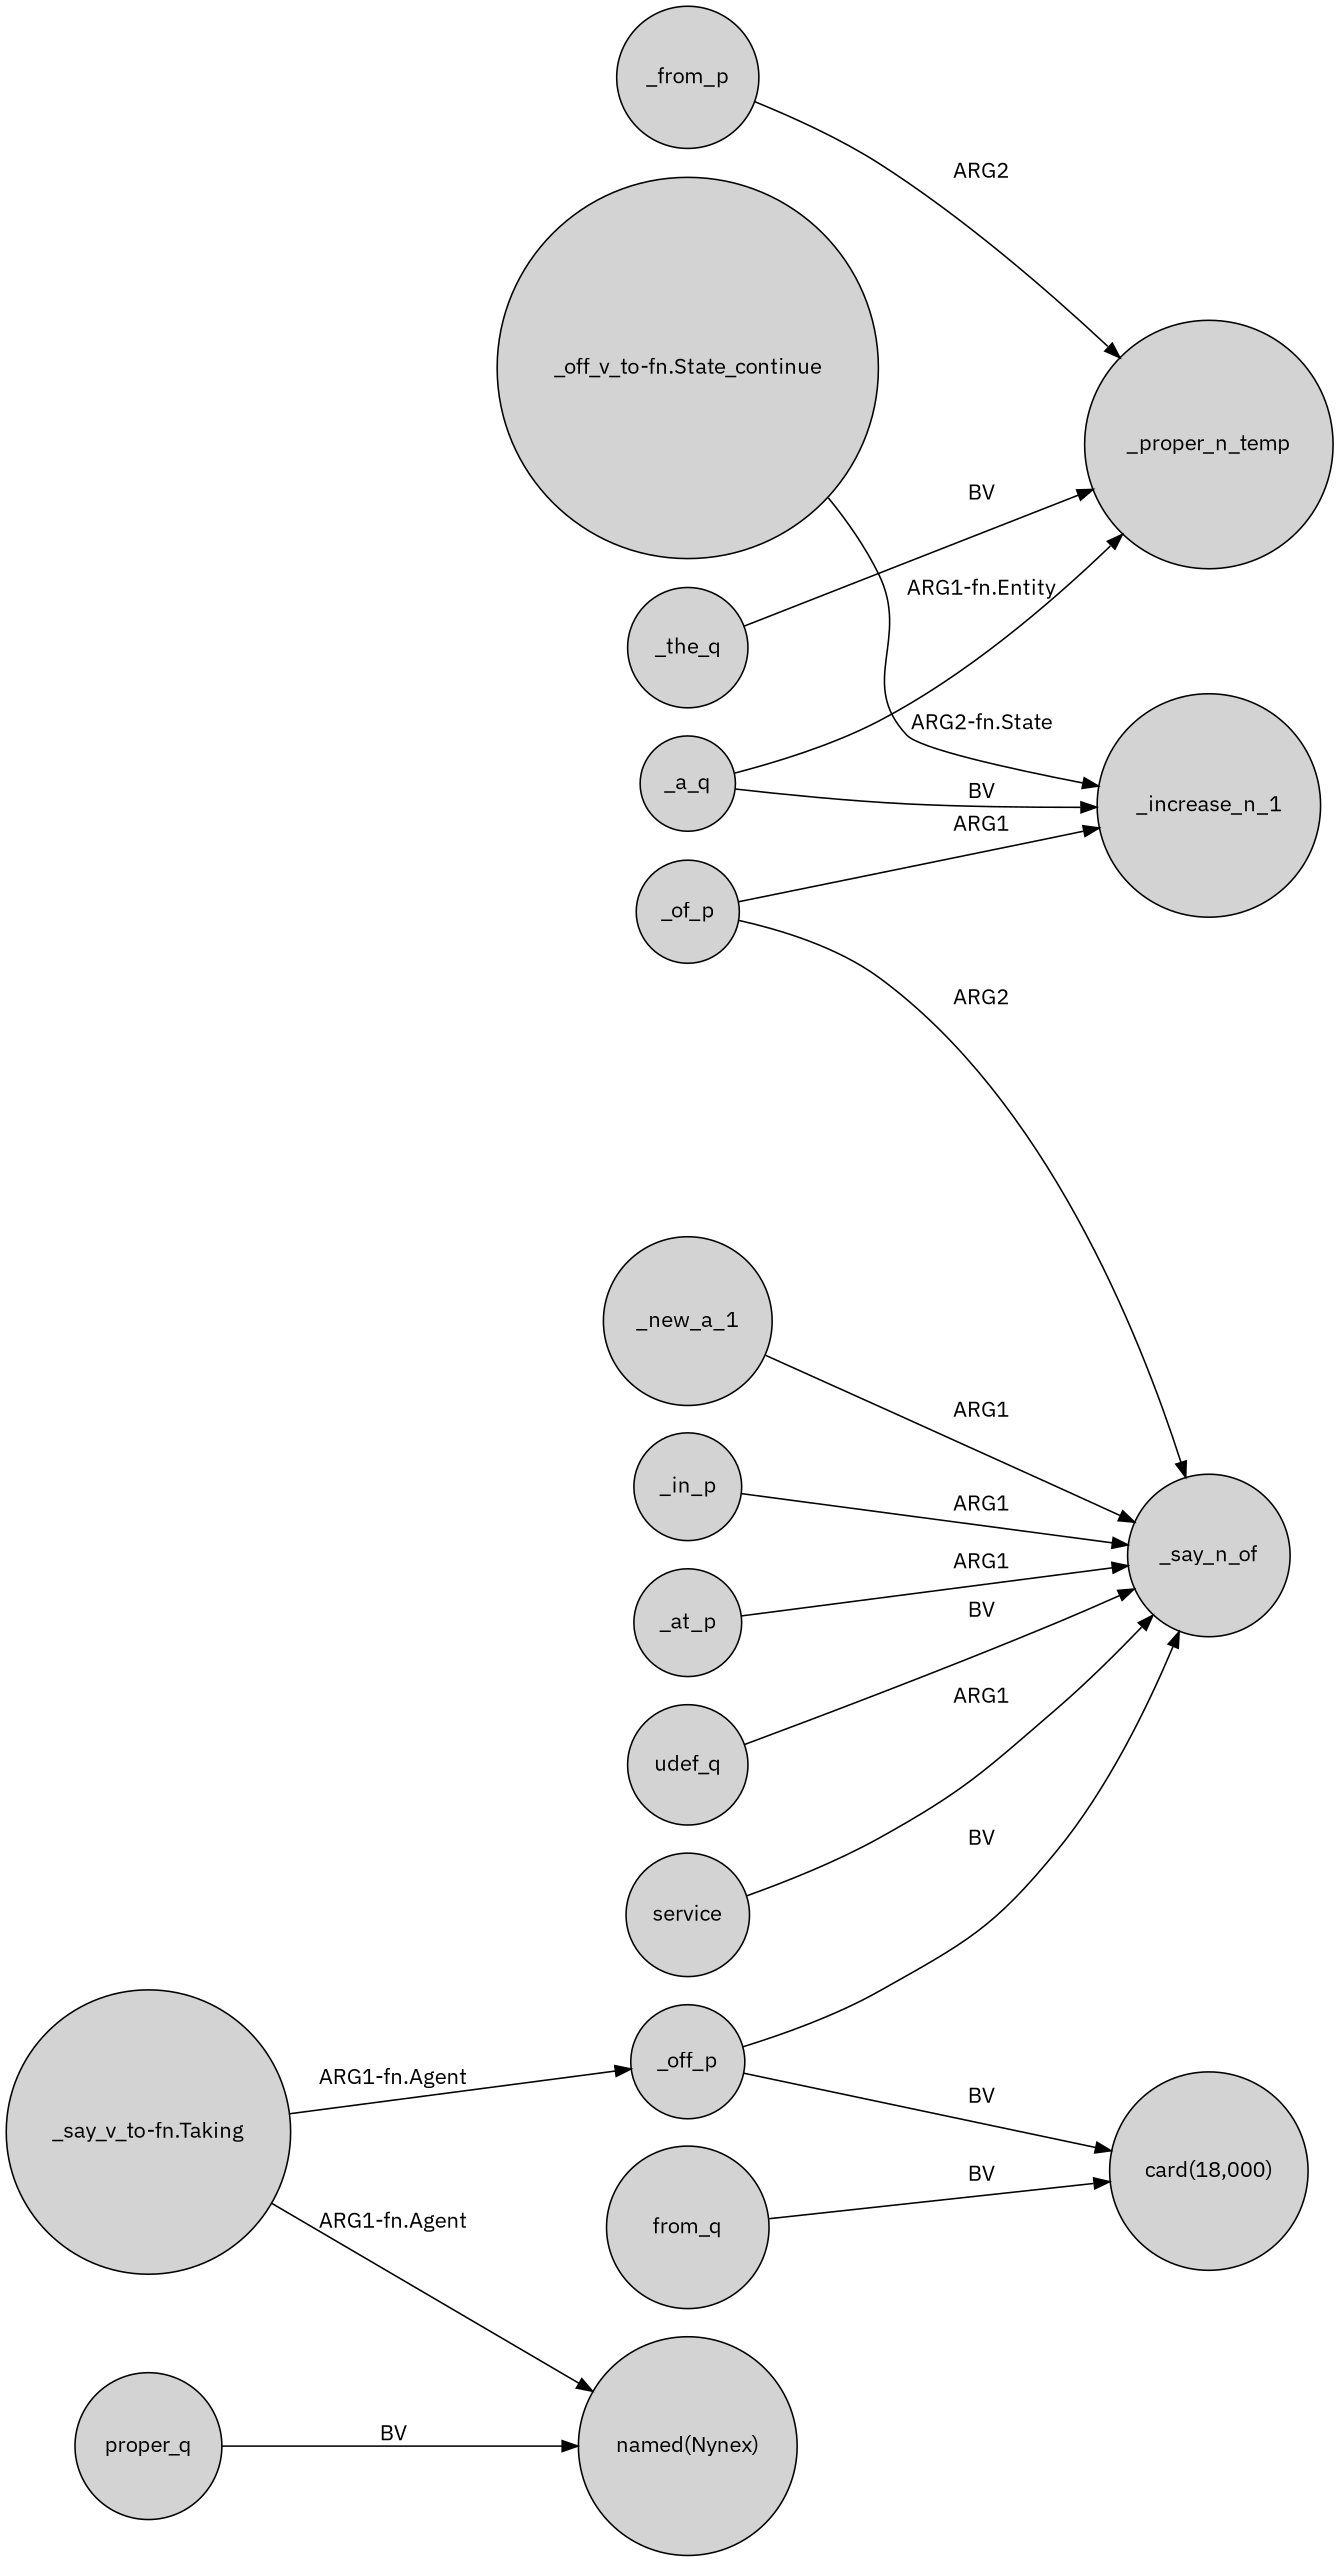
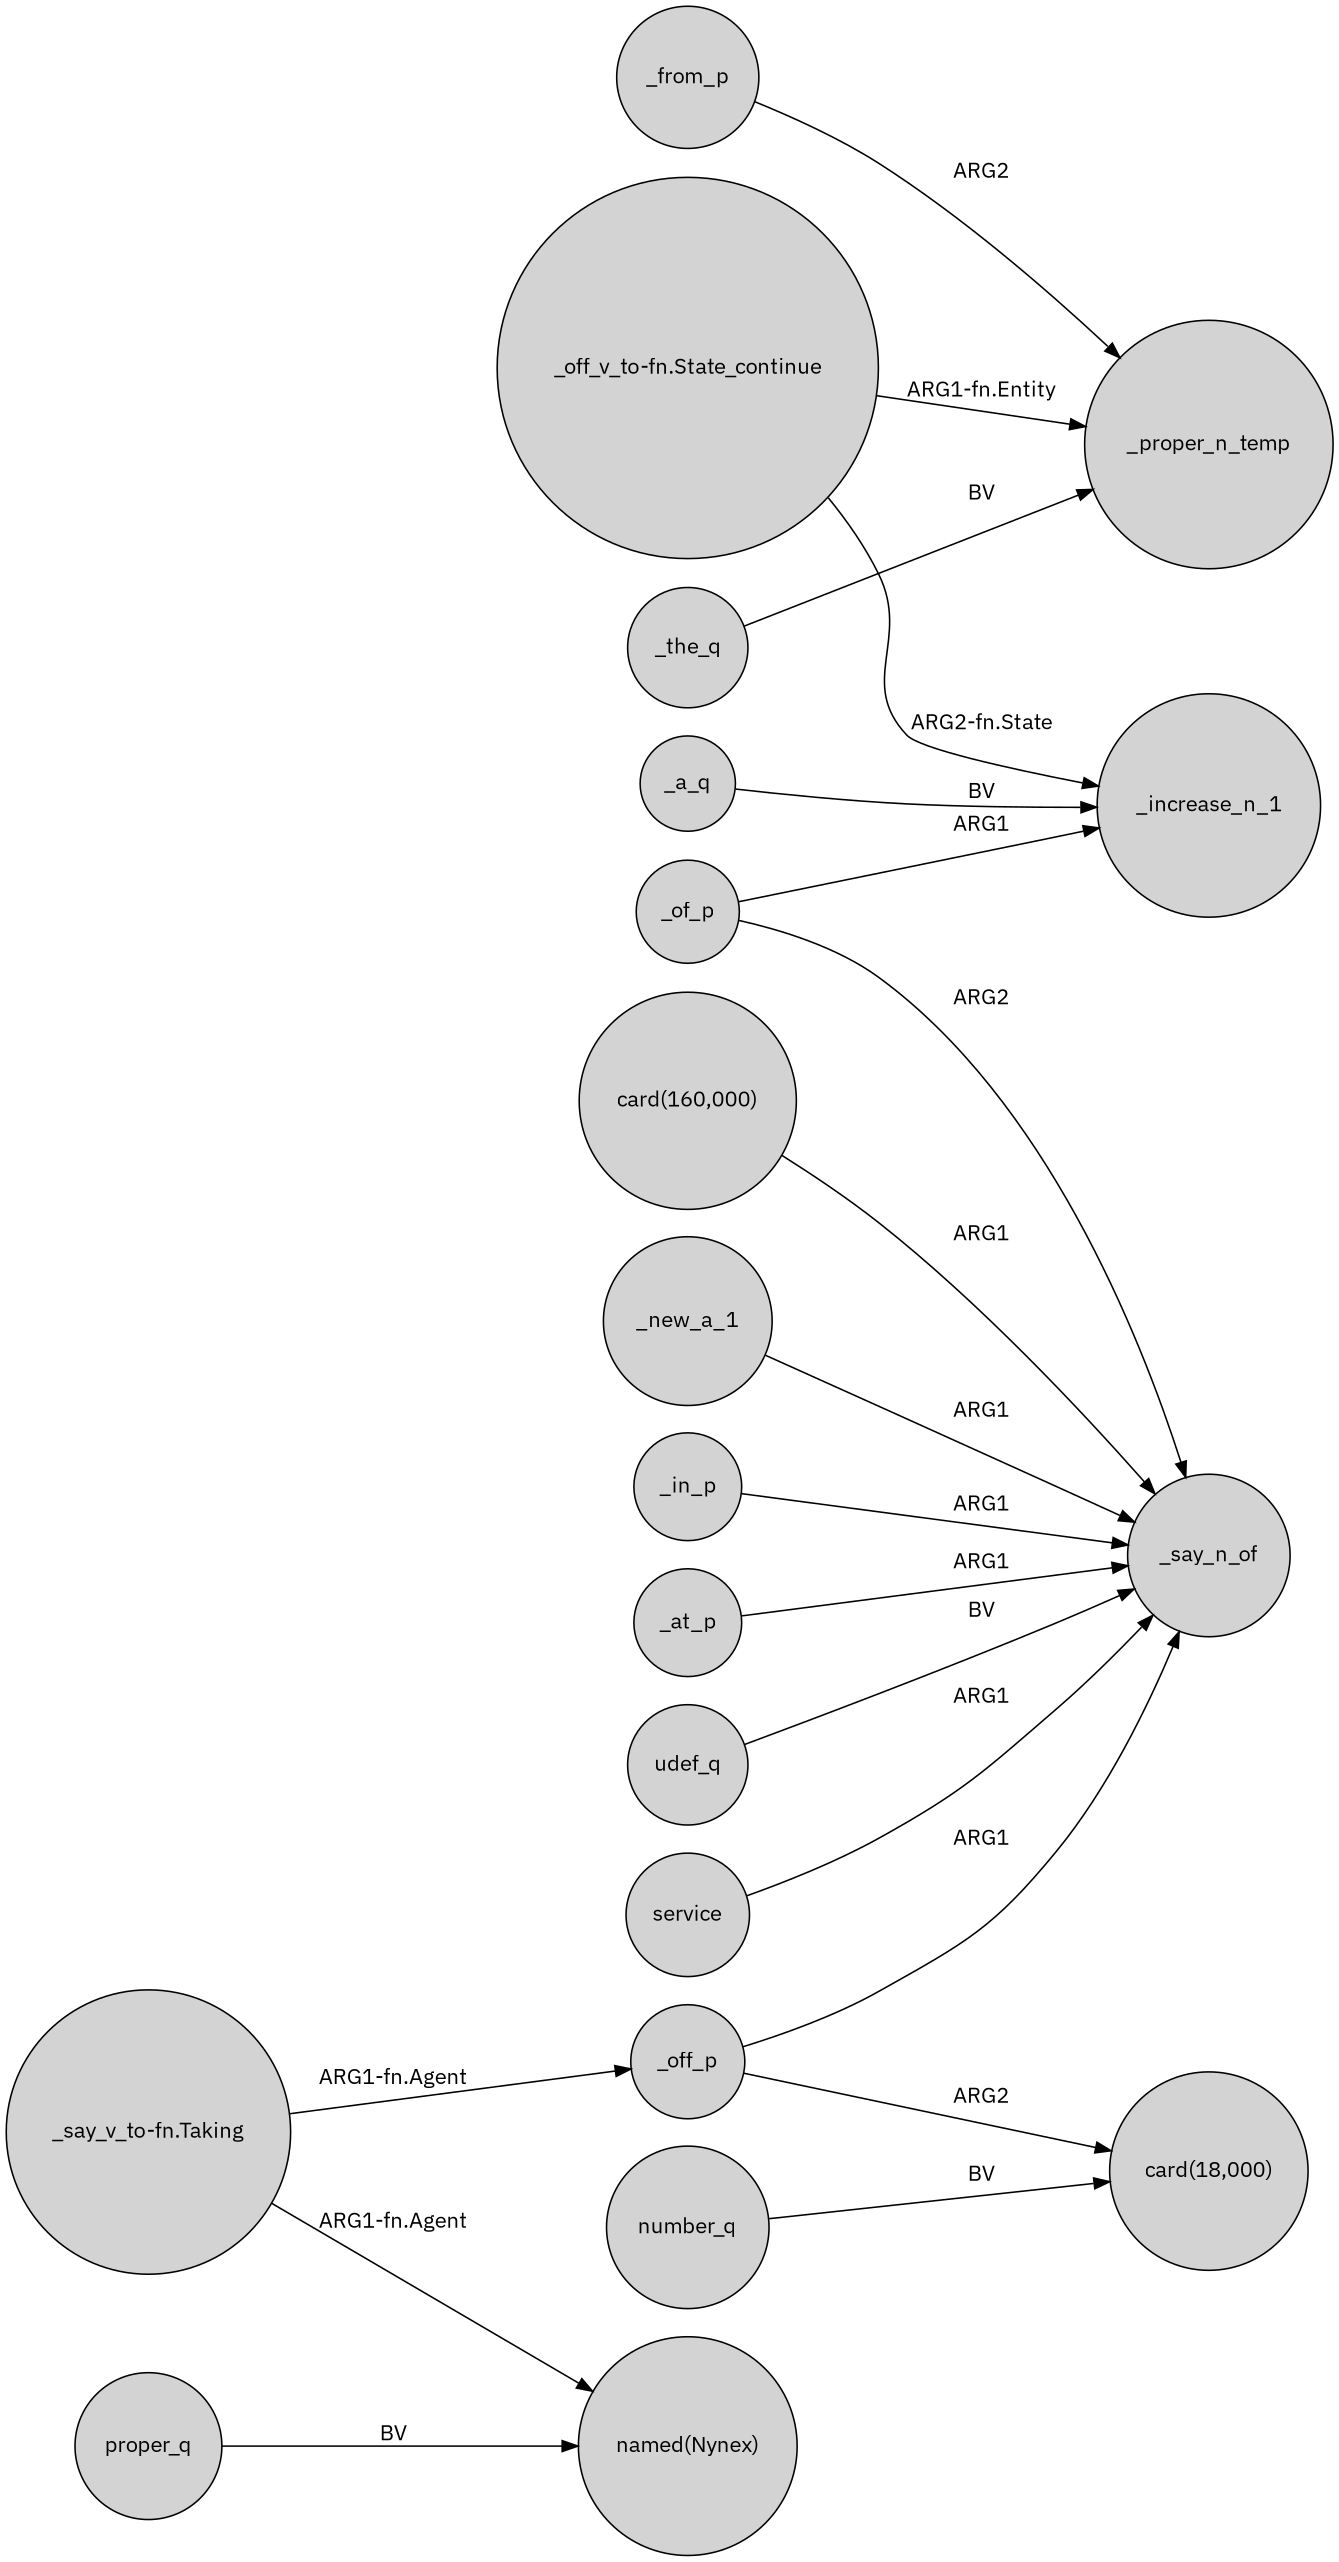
  digraph {
    fontname="IBM Plex Sans"
    rankdir=LR
    node [fontname="IBM Plex Sans" shape=circle style=filled]
    edge [fontname="IBM Plex Sans"]
    n1 [label=_proper_n_temp]
    _from_p
    n3 [label=_say_n_of]
    _off_p
    "card(18,000)"
    _at_p
    udef_q
    _of_p
    _increase_n_1
    n10 [label=service]
    "_say_v_to-fn.Taking"
    "named(Nynex)"
    n13 [label="_off_v_to-fn.State_continue"]
    _the_q
+   "card(160,000)"
    _new_a_1
    _in_p
-   number_q [label=from_q]
+   number_q
    proper_q
    _a_q
    _from_p -> n1 [label=ARG2]
-   _off_p -> n3 [label=BV]
-   _off_p -> "card(18,000)" [label=BV]
+   _off_p -> n3 [label=ARG1]
+   _off_p -> "card(18,000)" [label=ARG2]
    _at_p -> n3 [label=ARG1]
    udef_q -> n3 [label=BV]
    _of_p -> n3 [label=ARG2]
    _of_p -> _increase_n_1 [label=ARG1]
    n10 -> n3 [label=ARG1]
    "_say_v_to-fn.Taking" -> _off_p [label="ARG1-fn.Agent"]
    "_say_v_to-fn.Taking" -> "named(Nynex)" [label="ARG1-fn.Agent"]
-   _a_q -> n1 [label="ARG1-fn.Entity"]
+   n13 -> n1 [label="ARG1-fn.Entity"]
    n13 -> _increase_n_1 [label="ARG2-fn.State"]
    _the_q -> n1 [label=BV]
+   "card(160,000)" -> n3 [label=ARG1]
    _new_a_1 -> n3 [label=ARG1]
    _in_p -> n3 [label=ARG1]
    number_q -> "card(18,000)" [label=BV]
    proper_q -> "named(Nynex)" [label=BV]
    _a_q -> _increase_n_1 [label=BV]
  }
